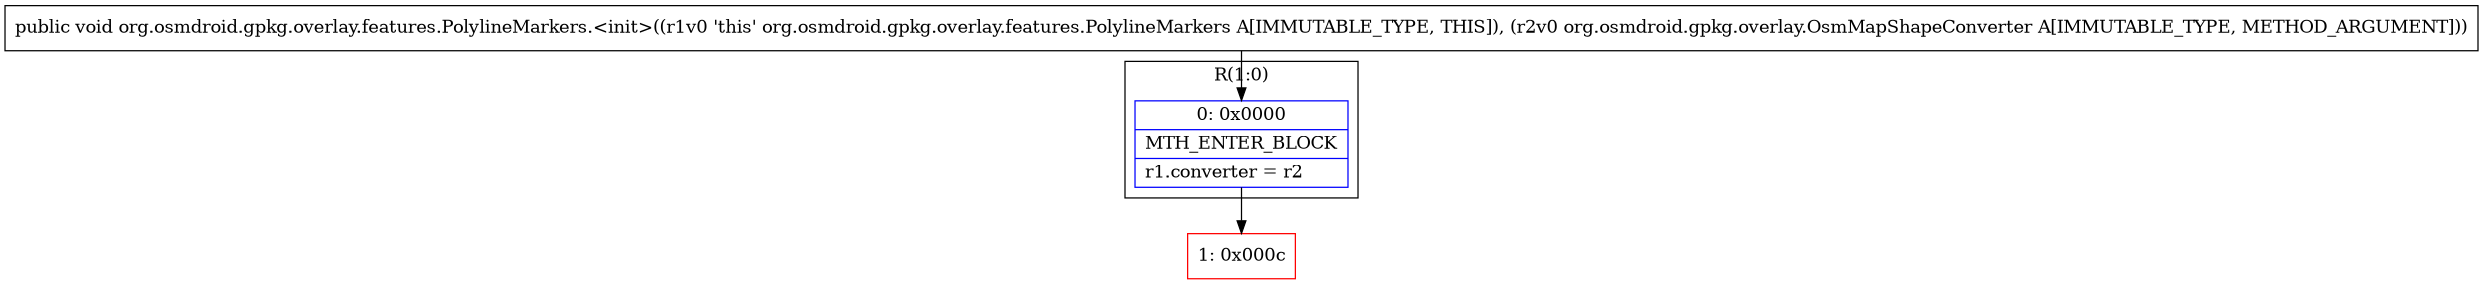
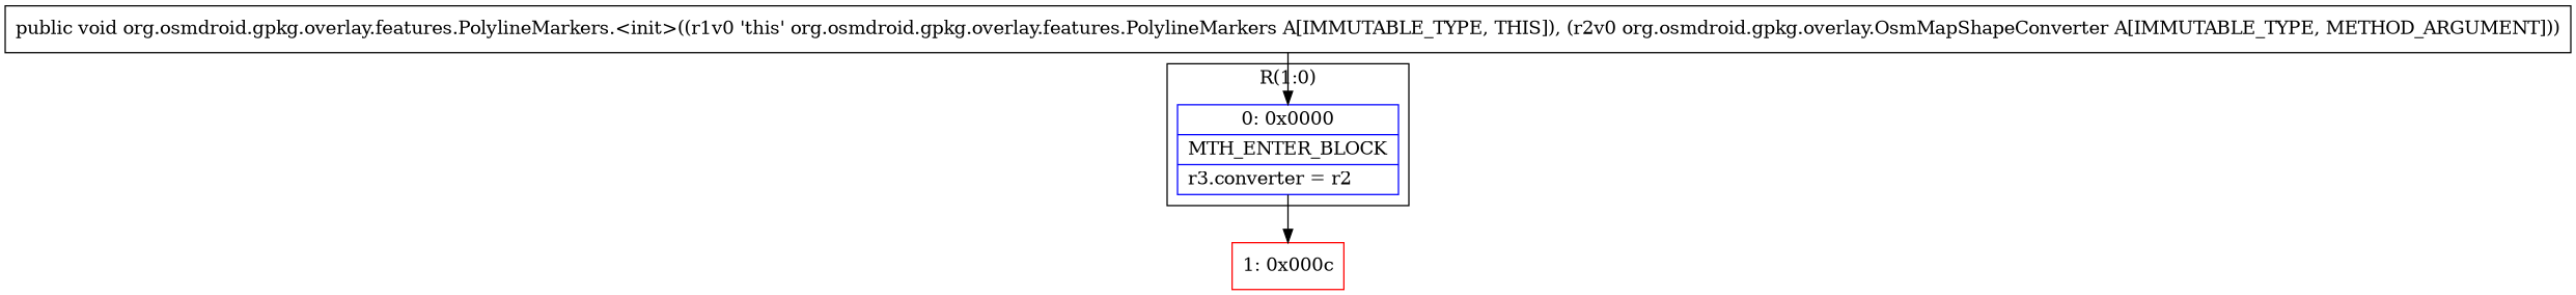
  digraph {
    node [shape=record]
-   n1 [color=blue label="{0\:\ 0x0000|MTH_ENTER_BLOCK\l|r1.converter = r2\l}"]
+   n1 [color=blue label="{0\:\ 0x0000|MTH_ENTER_BLOCK\l|r3.converter = r2\l}"]
    n2 [color=red label="{1\:\ 0x000c}"]
    n3 [label="{public void org.osmdroid.gpkg.overlay.features.PolylineMarkers.\<init\>((r1v0 'this' org.osmdroid.gpkg.overlay.features.PolylineMarkers A[IMMUTABLE_TYPE, THIS]), (r2v0 org.osmdroid.gpkg.overlay.OsmMapShapeConverter A[IMMUTABLE_TYPE, METHOD_ARGUMENT])) }"]
    subgraph cluster_1 {
      label="R(1:0)"
      n1
    }
    n1 -> n2
    n3 -> n1
  }
